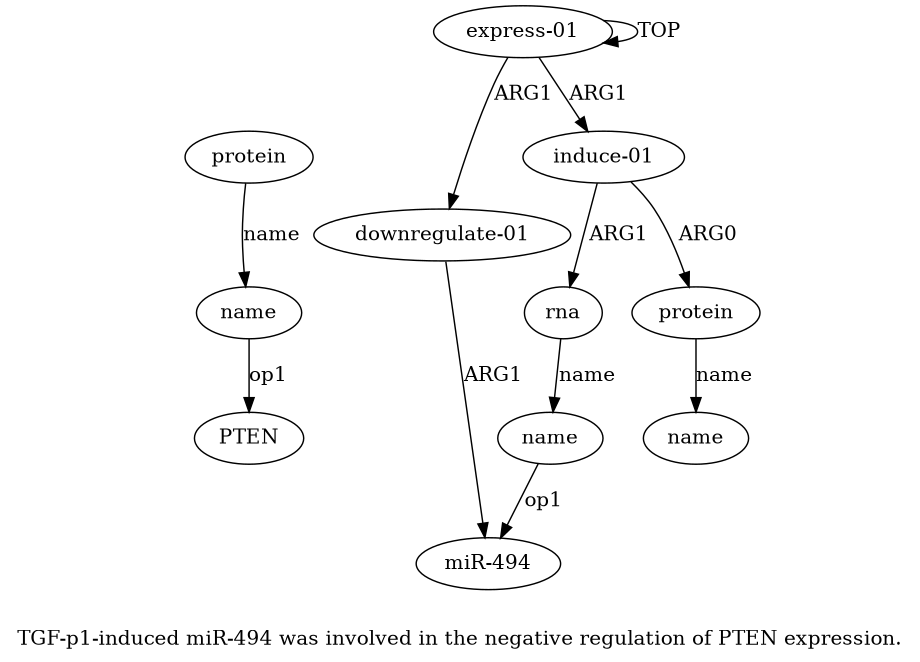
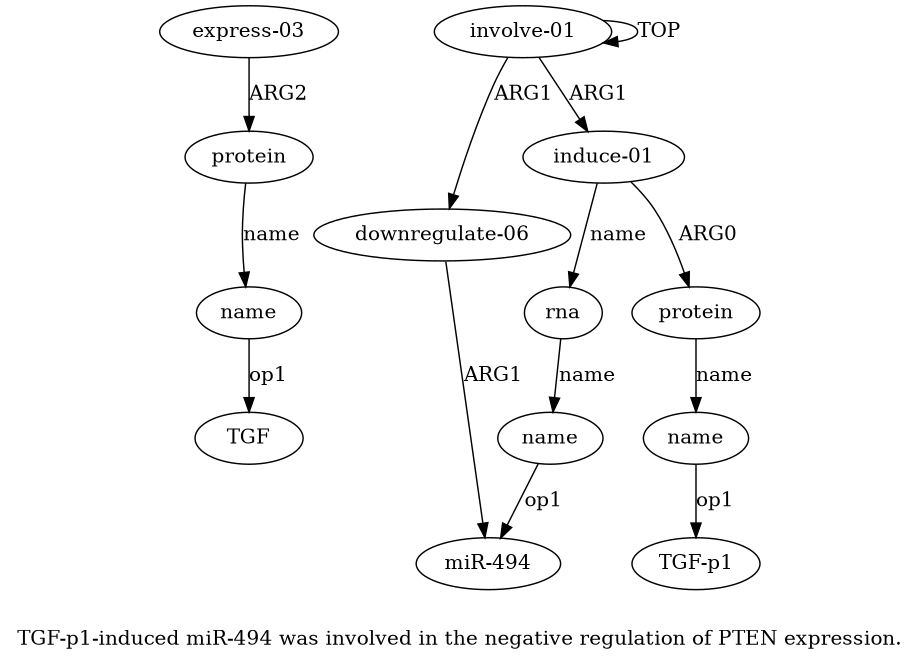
  digraph {
    label="TGF-p1-induced miR-494 was involved in the negative regulation of PTEN expression."
    node [color=black gold_ind=-1 gold_label=name test_ind=-1 test_label=name]
    edge [color=black gold_label=name test_label=name]
-   n1 [gold_label=PTEN label=PTEN test_label=PTEN]
+   n1 [gold_label=PTEN label=TGF test_label=PTEN]
+   n2 [gold_label="TGF-p1" label="TGF-p1" test_label="TGF-p1"]
    n3 [gold_label="miR-494" label="miR-494" test_label="miR-494"]
    n4 [gold_ind=1 gold_label=rna label=rna test_ind=1 test_label=rna]
    n5 [gold_ind=2 label=name test_ind=2]
-   n6 [gold_ind=0 gold_label="involve-01" label="express-01" test_ind=0 test_label="involve-01"]
-   n7 [gold_ind=6 gold_label="downregulate-01" label="downregulate-01" test_ind=6 test_label="downregulate-01"]
+   n6 [gold_ind=0 gold_label="involve-01" label="involve-01" test_ind=0 test_label="involve-01"]
+   n7 [gold_ind=6 gold_label="downregulate-01" label="downregulate-06" test_ind=6 test_label="downregulate-01"]
    n8 [gold_ind=3 gold_label="induce-01" label="induce-01" test_ind=3 test_label="induce-01"]
+   n9 [gold_ind=7 gold_label="express-03" label="express-03" test_ind=7 test_label="express-03"]
    n10 [gold_ind=8 gold_label=protein label=protein test_ind=8 test_label=protein]
    n11 [gold_ind=4 gold_label=protein label=protein test_ind=4 test_label=protein]
    n12 [gold_ind=5 label=name test_ind=5]
    n13 [gold_ind=9 label=name test_ind=9]
    n4 -> n5 [label=name]
    n5 -> n3 [gold_label=op1 label=op1 test_label=op1]
    n6 -> n6 [gold_label=TOP label=TOP test_label=TOP]
    n6 -> n7 [gold_label=ARG2 label=ARG1 test_label=ARG2]
    n6 -> n8 [gold_label=ARG1 label=ARG1 test_label=ARG1]
    n7 -> n3 [gold_label=ARG1 label=ARG1 test_label=ARG1]
-   n8 -> n4 [gold_label=ARG1 label=ARG1 test_label=ARG1]
+   n8 -> n4 [gold_label=ARG1 label=name test_label=ARG1]
    n8 -> n11 [gold_label=ARG0 label=ARG0 test_label=ARG0]
+   n9 -> n10 [gold_label=ARG2 label=ARG2 test_label=ARG2]
    n10 -> n13 [label=name]
    n11 -> n12 [label=name]
+   n12 -> n2 [gold_label=op1 label=op1 test_label=op1]
    n13 -> n1 [gold_label=op1 label=op1 test_label=op1]
  }
